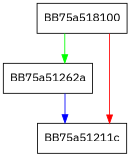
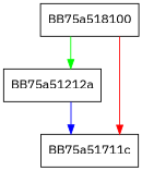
  digraph {
    fontname="IBM Plex Sans"
    splines=ortho
    node [fontname="IBM Plex Sans" shape=box]
    edge [fontname="IBM Plex Sans"]
    n1 [label=BB75a518100]
-   BB75a51212a [label=BB75a51262a]
-   BB75a51211c
+   BB75a51212a
+   BB75a51211c [label=BB75a51711c]
    n1 -> BB75a51212a [color=green]
    n1 -> BB75a51211c [color=red]
    BB75a51212a -> BB75a51211c [color=blue]
  }
